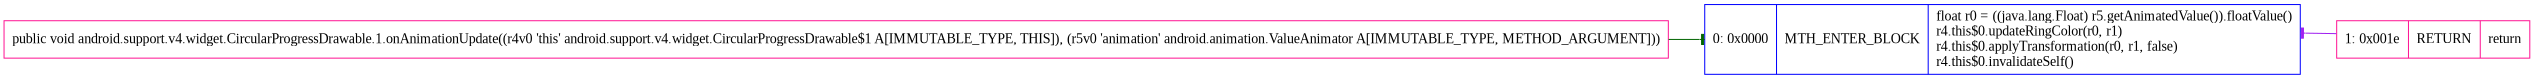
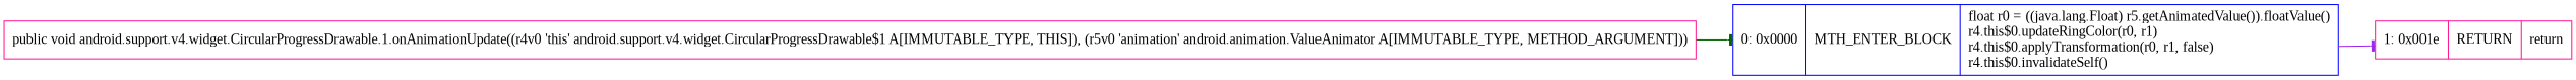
  digraph {
    rankdir=LR
    fontname="Liberation Serif"
    node [shape=record color=deeppink fontname="Liberation Serif"]
    edge [arrowhead=tee fontname="Liberation Serif"]
    n1 [label="{0\:\ 0x0000|MTH_ENTER_BLOCK\l|float r0 = ((java.lang.Float) r5.getAnimatedValue()).floatValue()\lr4.this$0.updateRingColor(r0, r1)\lr4.this$0.applyTransformation(r0, r1, false)\lr4.this$0.invalidateSelf()\l}" color=blue]
    n2 [label="{1\:\ 0x001e|RETURN\l|return\l}"]
    n3 [label="{public void android.support.v4.widget.CircularProgressDrawable.1.onAnimationUpdate((r4v0 'this' android.support.v4.widget.CircularProgressDrawable$1 A[IMMUTABLE_TYPE, THIS]), (r5v0 'animation' android.animation.ValueAnimator A[IMMUTABLE_TYPE, METHOD_ARGUMENT])) }"]
-   n2 -> n1 [color=purple]
+   n1 -> n2 [color=purple]
    n3 -> n1 [color=darkgreen]
  }
